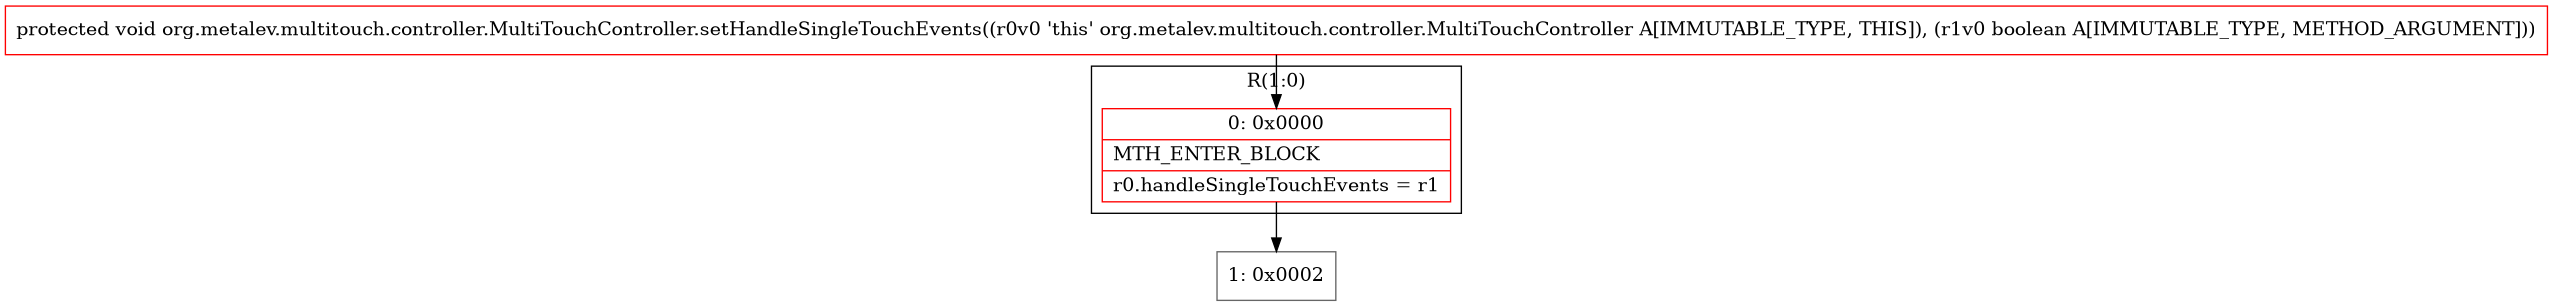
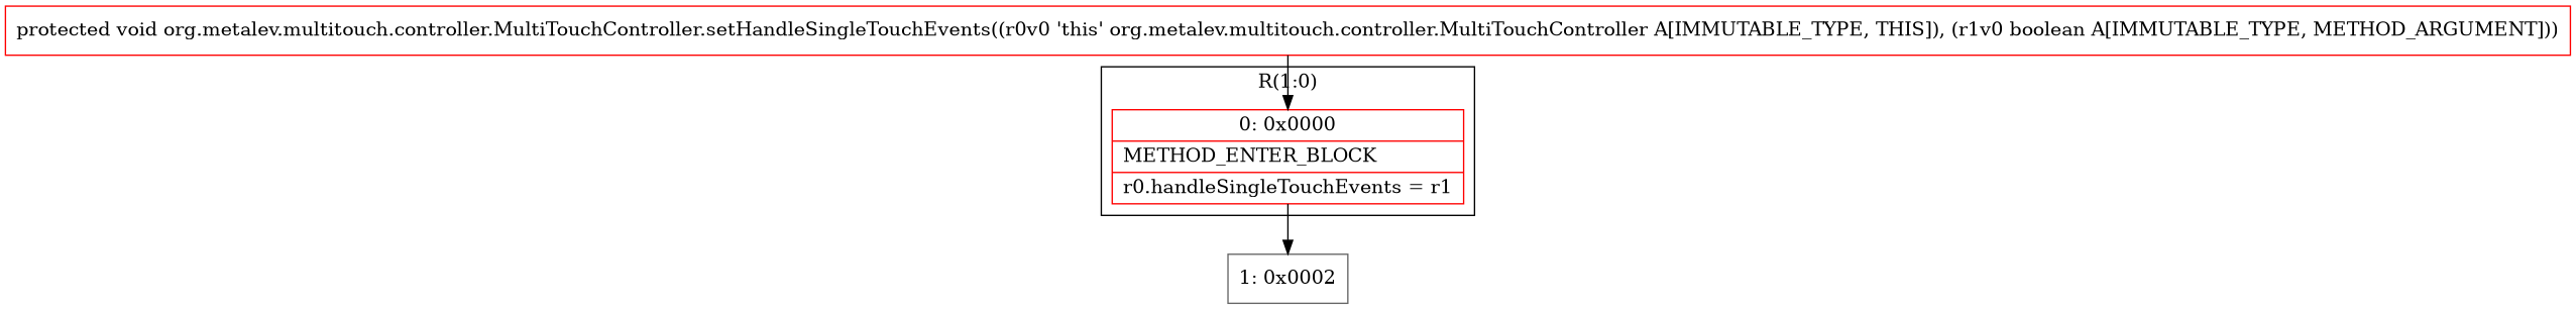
  digraph {
    node [color=red shape=record]
-   n1 [label="{0\:\ 0x0000|MTH_ENTER_BLOCK\l|r0.handleSingleTouchEvents = r1\l}"]
+   n1 [label="{0\:\ 0x0000|METHOD_ENTER_BLOCK\l|r0.handleSingleTouchEvents = r1\l}"]
    n2 [color=gray40 label="{1\:\ 0x0002}"]
    n3 [label="{protected void org.metalev.multitouch.controller.MultiTouchController.setHandleSingleTouchEvents((r0v0 'this' org.metalev.multitouch.controller.MultiTouchController A[IMMUTABLE_TYPE, THIS]), (r1v0 boolean A[IMMUTABLE_TYPE, METHOD_ARGUMENT])) }"]
    subgraph cluster_1 {
      label="R(1:0)"
      n1
    }
    n1 -> n2
    n3 -> n1
  }
